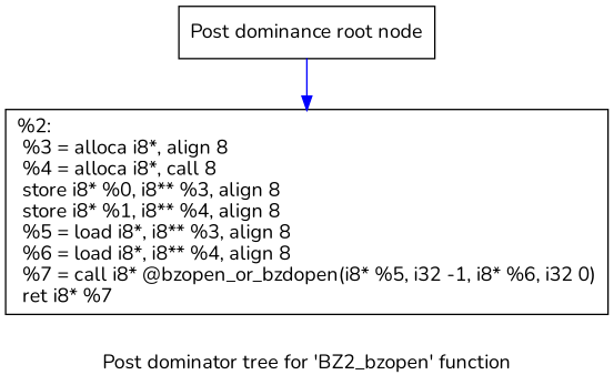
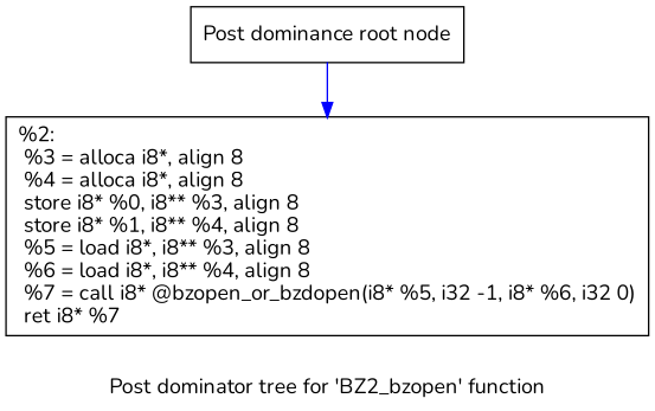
  digraph {
    label="Post dominator tree for 'BZ2_bzopen' function"
    fontname=Nunito
    node [shape=record fontname=Nunito]
    n1 [label="{Post dominance root node}"]
-   n2 [label="{%2:\l  %3 = alloca i8*, align 8\l  %4 = alloca i8*, call 8\l  store i8* %0, i8** %3, align 8\l  store i8* %1, i8** %4, align 8\l  %5 = load i8*, i8** %3, align 8\l  %6 = load i8*, i8** %4, align 8\l  %7 = call i8* @bzopen_or_bzdopen(i8* %5, i32 -1, i8* %6, i32 0)\l  ret i8* %7\l}"]
+   n2 [label="{%2:\l  %3 = alloca i8*, align 8\l  %4 = alloca i8*, align 8\l  store i8* %0, i8** %3, align 8\l  store i8* %1, i8** %4, align 8\l  %5 = load i8*, i8** %3, align 8\l  %6 = load i8*, i8** %4, align 8\l  %7 = call i8* @bzopen_or_bzdopen(i8* %5, i32 -1, i8* %6, i32 0)\l  ret i8* %7\l}"]
    n1 -> n2 [color=blue fontname=Nunito]
  }
